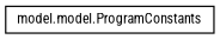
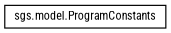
  digraph {
    rankdir=TB
    fontname="Roboto Condensed"
-   n1 [color=black fillcolor=white fontname="Roboto Condensed" fontsize=10 height=0.2 label="model.model.ProgramConstants" shape=record style=filled width=0.4]
+   n1 [color=black fillcolor=white fontname="Roboto Condensed" fontsize=10 height=0.2 label="sgs.model.ProgramConstants" shape=record style=filled width=0.4]
  }
